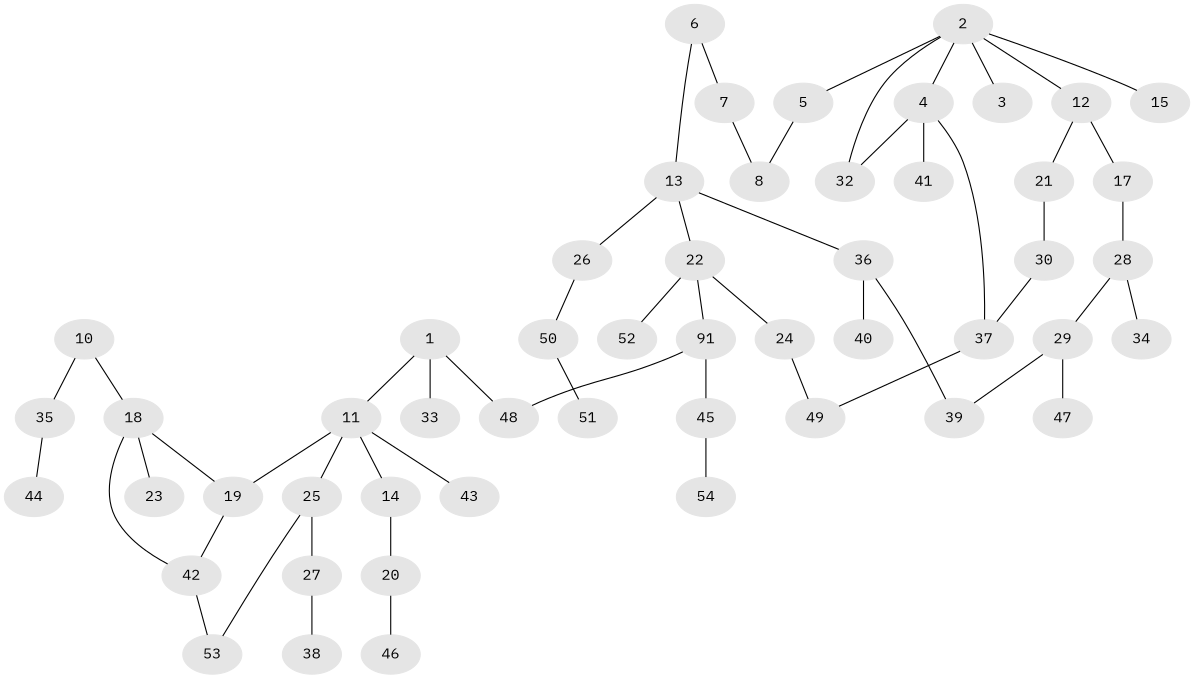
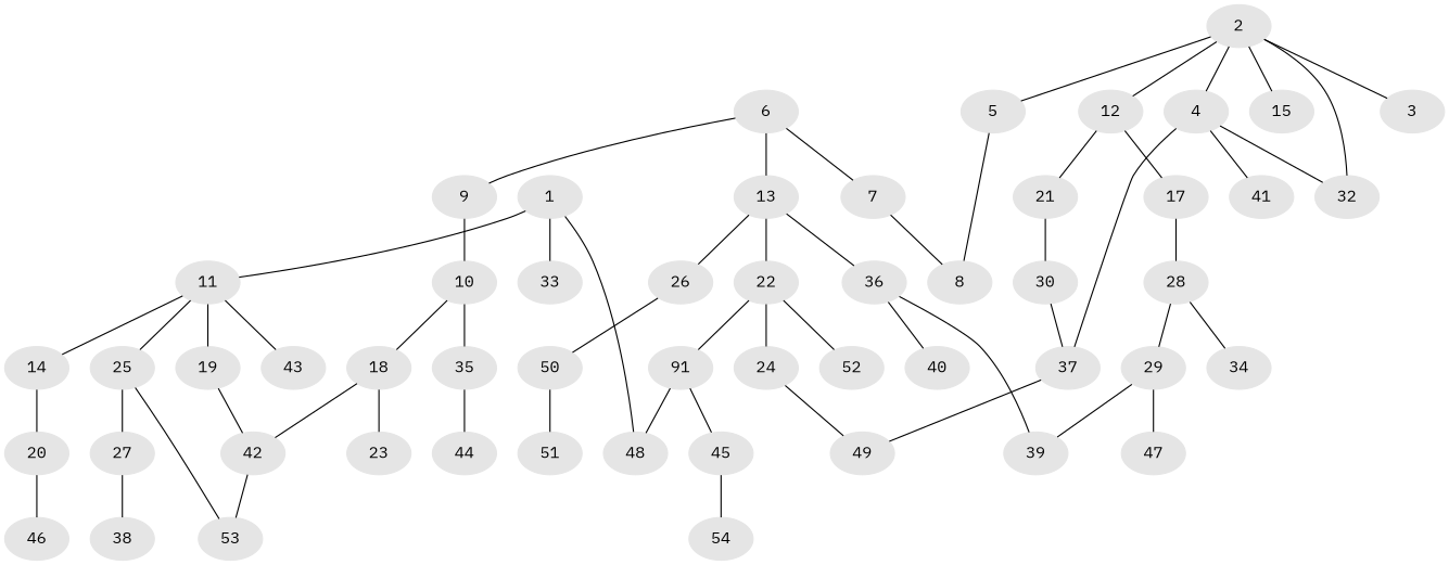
  graph {
    fontname="IBM Plex Mono"
    node [color=gray90 fontname="IBM Plex Mono" style=filled]
    edge [fontname="IBM Plex Mono"]
    1
    11
    33
    48
    2
    3
    4
    5
    12
    15
    32
    14
    19
    25
    43
    37
    41
    8
    17
    21
    6
    7
+   9
    13
    49
    10
    22
    26
    36
    18
    35
    23
    42
    44
    20
    27
    53
    28
    30
    24
    n41 [label=91]
    52
    50
    39
    40
    46
    29
    34
    45
    38
    51
    47
    54
    1 -- 11
    1 -- 33
    1 -- 48
    11 -- 14
    11 -- 19
    11 -- 25
    11 -- 43
    2 -- 3
    2 -- 4
    2 -- 5
    2 -- 12
    2 -- 15
    2 -- 32
    4 -- 32
    4 -- 37
    4 -- 41
    5 -- 8
    12 -- 17
    12 -- 21
    14 -- 20
    19 -- 42
    25 -- 27
    25 -- 53
    37 -- 49
    17 -- 28
    21 -- 30
    6 -- 7
+   6 -- 9
    6 -- 13
    7 -- 8
+   9 -- 10
    13 -- 22
    13 -- 26
    13 -- 36
    10 -- 18
    10 -- 35
    22 -- 24
    22 -- n41
    22 -- 52
    26 -- 50
    36 -- 39
    36 -- 40
-   18 -- 19
    18 -- 23
    18 -- 42
    35 -- 44
    42 -- 53
    20 -- 46
    27 -- 38
    28 -- 29
    28 -- 34
    30 -- 37
    24 -- 49
    n41 -- 48
    n41 -- 45
    50 -- 51
    29 -- 39
    29 -- 47
    45 -- 54
  }
